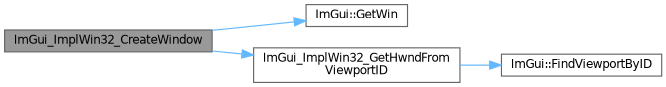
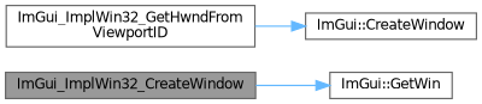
  digraph {
    rankdir=LR
    node [color=grey40 fillcolor=white fontname=Helvetica fontsize=10 shape=box style=filled]
    edge [color=steelblue1 fontname=Helvetica fontsize=10 labelfontname=Helvetica labelfontsize=10 style=solid]
    n1 [color=gray40 fillcolor=grey60 fontcolor=black height=0.2 label=ImGui_ImplWin32_CreateWindow width=0.4]
    n2 [height=0.2 label="ImGui::GetWin" width=0.4]
    n3 [height=0.2 label="ImGui_ImplWin32_GetHwndFrom\lViewportID" width=0.4]
-   n4 [height=0.2 label="ImGui::FindViewportByID" width=0.4]
+   n4 [height=0.2 label="ImGui::CreateWindow" width=0.4]
    n1 -> n2
-   n1 -> n3
    n3 -> n4
  }
